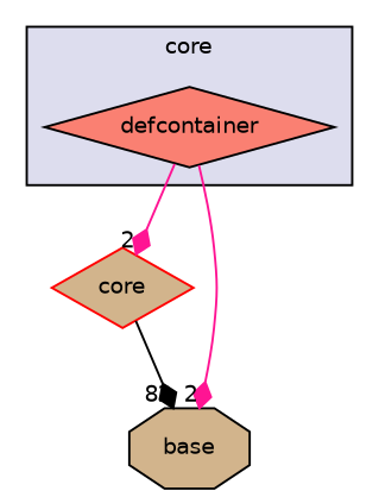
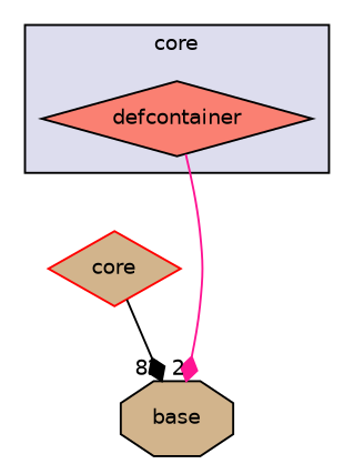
  digraph {
    compound=true
    node [fillcolor=tan fontname=Helvetica fontsize=10 shape=diamond style=filled]
    edge [arrowhead=diamond color=deeppink headlabel=2 labeldistance=1.5 labelfontname=Helvetica labelfontsize=10]
    n1 [fillcolor=salmon label=defcontainer pencolor=black]
    n2 [color=red label=core]
    n3 [label=base shape=octagon]
    subgraph cluster_1 {
      bgcolor="#ddddee"
      fontname=Helvetica
      fontsize=10
      label=core
      pencolor=black
      n1
    }
-   n1 -> n2
    n1 -> n3
    n2 -> n3 [color=black headlabel=82]
  }
